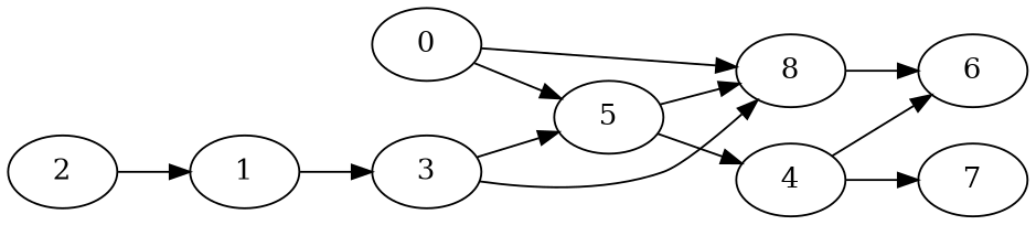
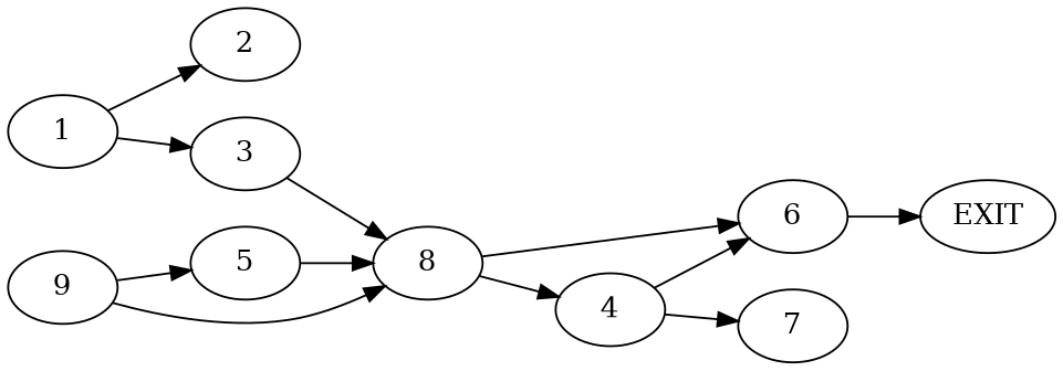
  digraph {
    rankdir=LR
    1
    2
    3
+   n4 [label=EXIT]
    5
    8
    4
    6
    7
-   9 [label=0]
-   2 -> 1
+   9
+   1 -> 2
    1 -> 3
-   3 -> 5
    3 -> 8
    5 -> 8
-   5 -> 4
+   8 -> 4
    8 -> 6
    4 -> 6
    4 -> 7
+   6 -> n4
    9 -> 5
    9 -> 8
  }
